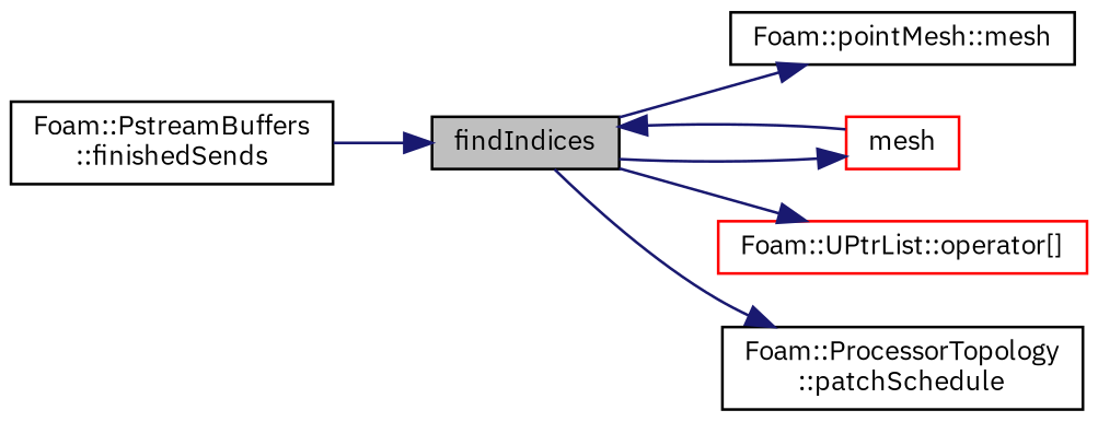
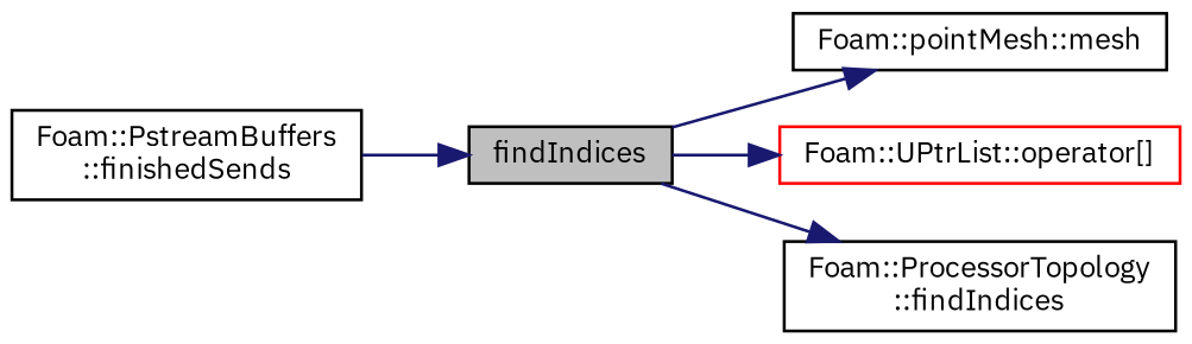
  digraph {
    fontname="IBM Plex Sans"
    rankdir=LR
    node [color=black fontname="IBM Plex Sans" fontsize=10 shape=record]
    edge [color=midnightblue fontname="IBM Plex Sans" fontsize=10 labelfontname=Helvetica labelfontsize=10 style=solid]
    n1 [fillcolor=grey75 fontcolor=black height=0.2 label=findIndices style=filled width=0.4]
    n2 [height=0.2 label="Foam::pointMesh::mesh" width=0.4]
-   n3 [color=red height=0.2 label=mesh width=0.4]
    n4 [color=red height=0.2 label="Foam::UPtrList::operator[]" width=0.4]
-   n5 [height=0.2 label="Foam::ProcessorTopology\l::patchSchedule" width=0.4]
+   n5 [height=0.2 label="Foam::ProcessorTopology\l::findIndices" width=0.4]
    n6 [height=0.2 label="Foam::PstreamBuffers\l::finishedSends" width=0.4]
    n1 -> n2
-   n1 -> n3
    n1 -> n4
    n1 -> n5
-   n3 -> n1
    n6 -> n1
  }
